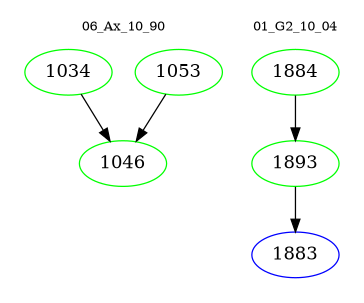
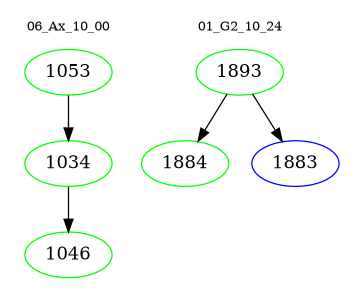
  digraph {
    node [color=green]
    edge [color=black]
    n1 [label=1053]
    n2 [label=1034]
    n3 [label=1046]
    n4 [label=1884]
    n5 [label=1893]
    n6 [color=blue label=1883]
    subgraph cluster_1 {
      color=white
      fontsize=10
-     label="06_Ax_10_90"
+     label="06_Ax_10_00"
      n1
      n2
      n3
    }
    subgraph cluster_2 {
      color=white
      fontsize=10
-     label="01_G2_10_04"
+     label="01_G2_10_24"
      n4
      n5
      n6
    }
-   n1 -> n3
+   n1 -> n2
    n2 -> n3
-   n4 -> n5
+   n5 -> n4
    n5 -> n6
  }
